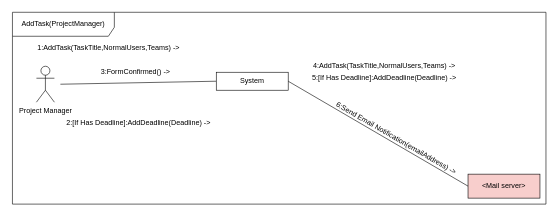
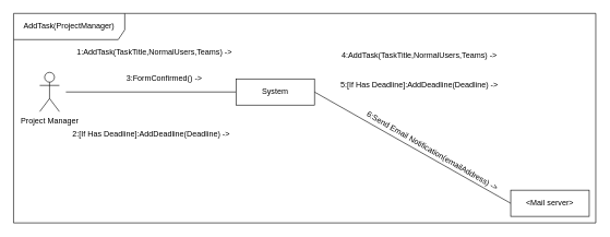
  <mxCell id="0" />
  <mxCell id="1" parent="0" />
  <mxCell id="2" value="AddTask(ProjectManager)" style="shape=umlFrame;whiteSpace=wrap;html=1;width=170;height=40;" parent="1" vertex="1"><mxGeometry x="20" y="20" width="890" height="320" as="geometry" /></mxCell>
  <mxCell id="3" value="Project Manager" style="shape=umlActor;verticalLabelPosition=bottom;verticalAlign=top;html=1;" parent="1" vertex="1"><mxGeometry x="60" y="110" width="30" height="60" as="geometry" /></mxCell>
  <mxCell id="4" value="" style="endArrow=none;html=1;rounded=1;jumpStyle=none;sketch=0;entryX=0;entryY=0.5;entryDx=0;entryDy=0;endFill=0;" parent="1" edge="1" target="12"><mxGeometry width="50" height="50" relative="1" as="geometry"><mxPoint x="100" y="140" as="sourcePoint" /><mxPoint x="305" y="179.96" as="targetPoint" /></mxGeometry></mxCell>
- <mxCell id="5" value="1:AddTask(TaskTitle,NormalUsers,Teams) -&amp;gt;" style="text;html=1;align=center;verticalAlign=middle;resizable=0;points=[];autosize=1;strokeColor=none;" parent="1" vertex="1"><mxGeometry x="55" y="70" width="250" height="20" as="geometry" /></mxCell>
+ <mxCell id="5" value="1:AddTask(TaskTitle,NormalUsers,Teams) -&amp;gt;" style="text;html=1;align=center;verticalAlign=middle;resizable=0;points=[];autosize=1;strokeColor=none;" parent="1" vertex="1"><mxGeometry x="110" y="70" width="250" height="20" as="geometry" /></mxCell>
  <mxCell id="6" value="2:[If Has Deadline]:AddDeadline(Deadline) -&amp;gt;" style="text;html=1;align=center;verticalAlign=middle;resizable=0;points=[];autosize=1;strokeColor=none;" parent="1" vertex="1"><mxGeometry x="100" y="195" width="260" height="20" as="geometry" /></mxCell>
- <mxCell id="7" value="3:FormConfirmed() -&amp;gt;" style="text;html=1;align=center;verticalAlign=middle;resizable=0;points=[];autosize=1;strokeColor=none;" parent="1" vertex="1"><mxGeometry x="160" y="110" width="130" height="20" as="geometry" /></mxCell>
- <mxCell id="8" value="4:AddTask(TaskTitle,NormalUsers,Teams) -&amp;gt;" style="text;html=1;align=center;verticalAlign=middle;resizable=0;points=[];autosize=1;strokeColor=none;" parent="1" vertex="1"><mxGeometry x="515" y="100" width="250" height="20" as="geometry" /></mxCell>
+ <mxCell id="7" value="3:FormConfirmed() -&amp;gt;" style="text;html=1;align=center;verticalAlign=middle;resizable=0;points=[];autosize=1;strokeColor=none;" parent="1" vertex="1"><mxGeometry x="185" y="110" width="130" height="20" as="geometry" /></mxCell>
+ <mxCell id="8" value="4:AddTask(TaskTitle,NormalUsers,Teams) -&amp;gt;" style="text;html=1;align=center;verticalAlign=middle;resizable=0;points=[];autosize=1;strokeColor=none;" parent="1" vertex="1"><mxGeometry x="515" y="75" width="250" height="20" as="geometry" /></mxCell>
  <mxCell id="9" value="" style="endArrow=none;html=1;strokeColor=#000000;exitX=1;exitY=0.5;exitDx=0;exitDy=0;endFill=0;entryX=0;entryY=0.5;entryDx=0;entryDy=0;" parent="1" source="12" edge="1" target="13"><mxGeometry width="50" height="50" relative="1" as="geometry"><mxPoint x="321" y="390" as="sourcePoint" /><mxPoint x="556" y="390" as="targetPoint" /><Array as="points" /></mxGeometry></mxCell>
  <mxCell id="10" value="5:[If Has Deadline]:AddDeadline(Deadline) -&amp;gt;" style="text;html=1;align=center;verticalAlign=middle;resizable=0;points=[];autosize=1;strokeColor=none;rotation=0;" parent="1" vertex="1"><mxGeometry x="510" y="120" width="260" height="20" as="geometry" /></mxCell>
  <mxCell id="11" value="6:Send Email Notification(emailAddress) -&amp;gt;" style="text;html=1;align=center;verticalAlign=middle;resizable=0;points=[];autosize=1;strokeColor=none;rotation=30;" parent="1" vertex="1"><mxGeometry x="540" y="220" width="240" height="20" as="geometry" /></mxCell>
- <mxCell id="12" value="&lt;span&gt;System&lt;/span&gt;" style="rounded=0;whiteSpace=wrap;html=1;" vertex="1" parent="1"><mxGeometry x="360" y="120" width="120" height="30" as="geometry" /></mxCell>
- <mxCell id="13" value="&lt;span&gt;&amp;lt;Mail server&amp;gt;&lt;/span&gt;" style="rounded=0;whiteSpace=wrap;html=1;fillColor=#f8cecc;" vertex="1" parent="1"><mxGeometry x="780" y="290" width="120" height="40" as="geometry" /></mxCell>
+ <mxCell id="12" value="&lt;span&gt;System&lt;/span&gt;" style="rounded=0;whiteSpace=wrap;html=1;" vertex="1" parent="1"><mxGeometry x="360" y="120" width="120" height="40" as="geometry" /></mxCell>
+ <mxCell id="13" value="&lt;span&gt;&amp;lt;Mail server&amp;gt;&lt;/span&gt;" style="rounded=0;whiteSpace=wrap;html=1;" vertex="1" parent="1"><mxGeometry x="780" y="290" width="120" height="40" as="geometry" /></mxCell>
